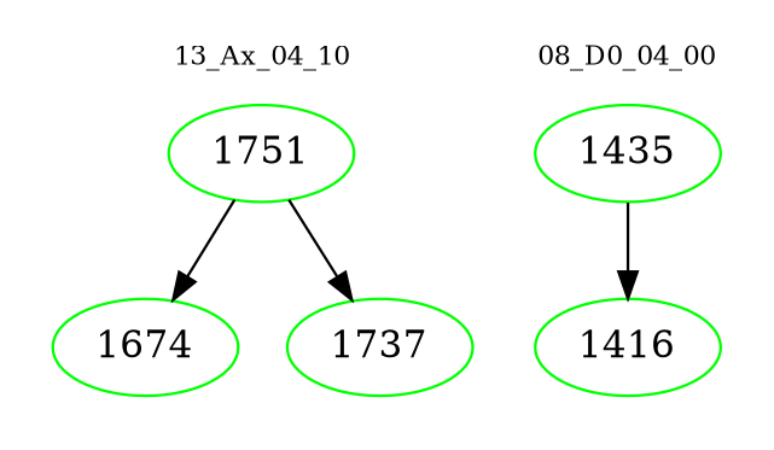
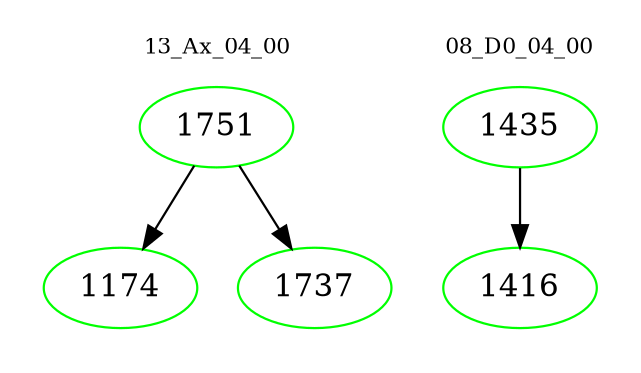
  digraph {
    node [color=green]
    edge [color=black]
    n1 [label=1751]
-   n2 [label=1674]
+   n2 [label=1174]
    n3 [label=1737]
    n4 [label=1435]
    n5 [label=1416]
    subgraph cluster_1 {
      color=white
      fontsize=10
-     label="13_Ax_04_10"
+     label="13_Ax_04_00"
      n1
      n2
      n3
    }
    subgraph cluster_2 {
      color=white
      fontsize=10
      label="08_D0_04_00"
      n4
      n5
    }
    n1 -> n2
    n1 -> n3
    n4 -> n5
  }
